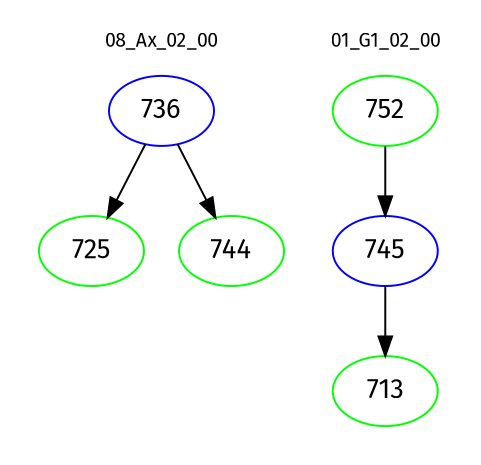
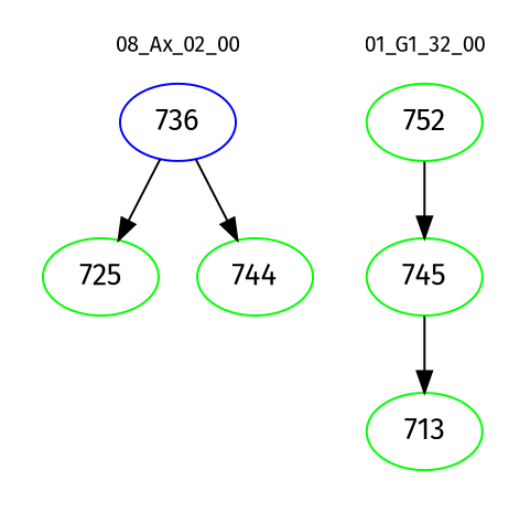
  digraph {
    fontname="Fira Sans"
    node [color=green fontname="Fira Sans"]
    edge [color=black fontname="Fira Sans"]
    n1 [color=blue label=736]
    n2 [label=725]
    n3 [label=744]
-   n4 [color=blue label=745]
+   n4 [label=745]
    n5 [label=713]
    n6 [label=752]
    subgraph cluster_1 {
      color=white
      fontsize=10
      label="08_Ax_02_00"
      n1
      n2
      n3
    }
    subgraph cluster_2 {
      color=white
      fontsize=10
-     label="01_G1_02_00"
+     label="01_G1_32_00"
      n4
      n5
      n6
    }
    n1 -> n2
    n1 -> n3
    n4 -> n5
    n6 -> n4
  }
